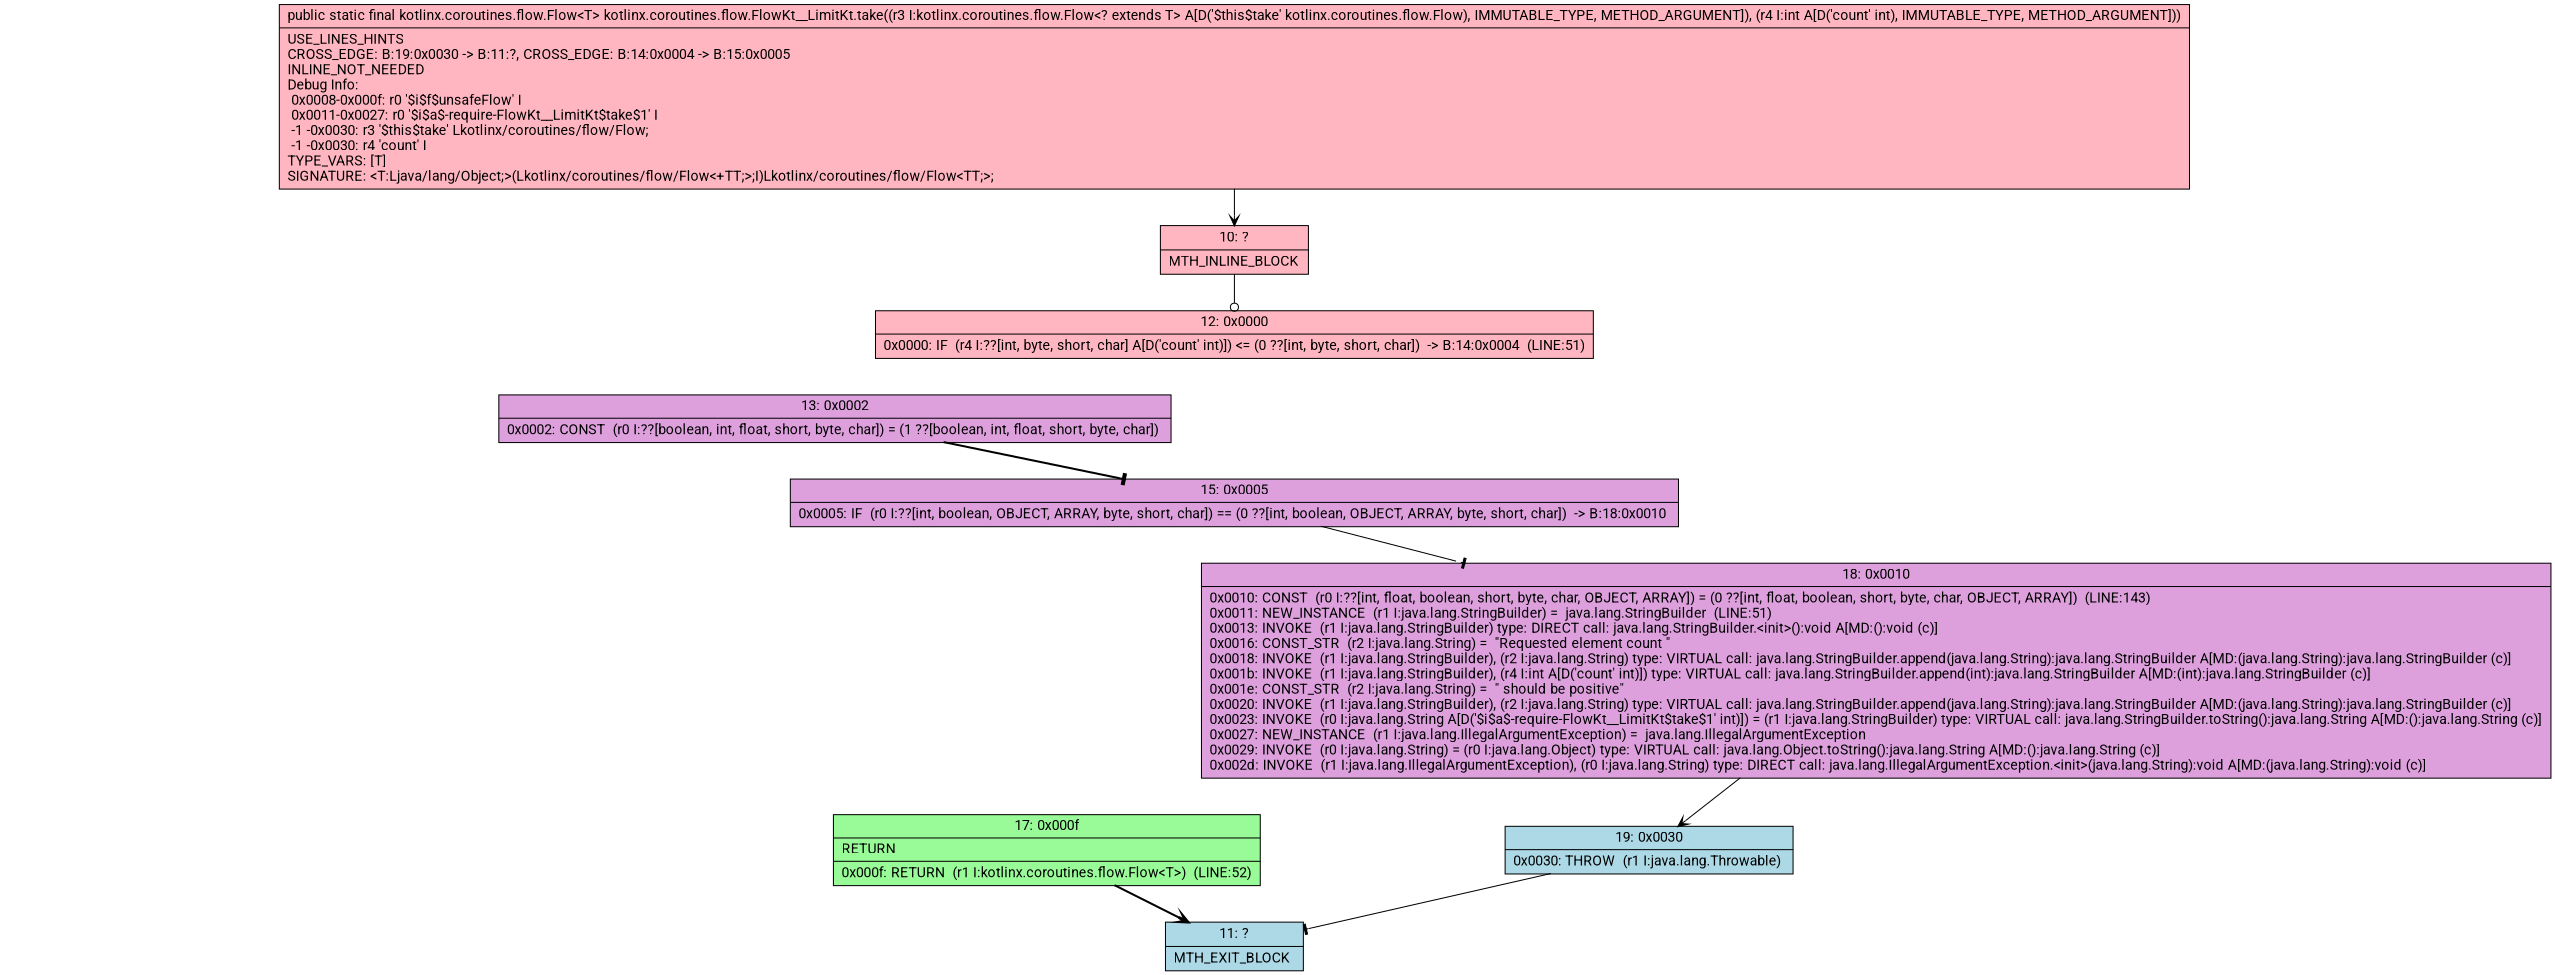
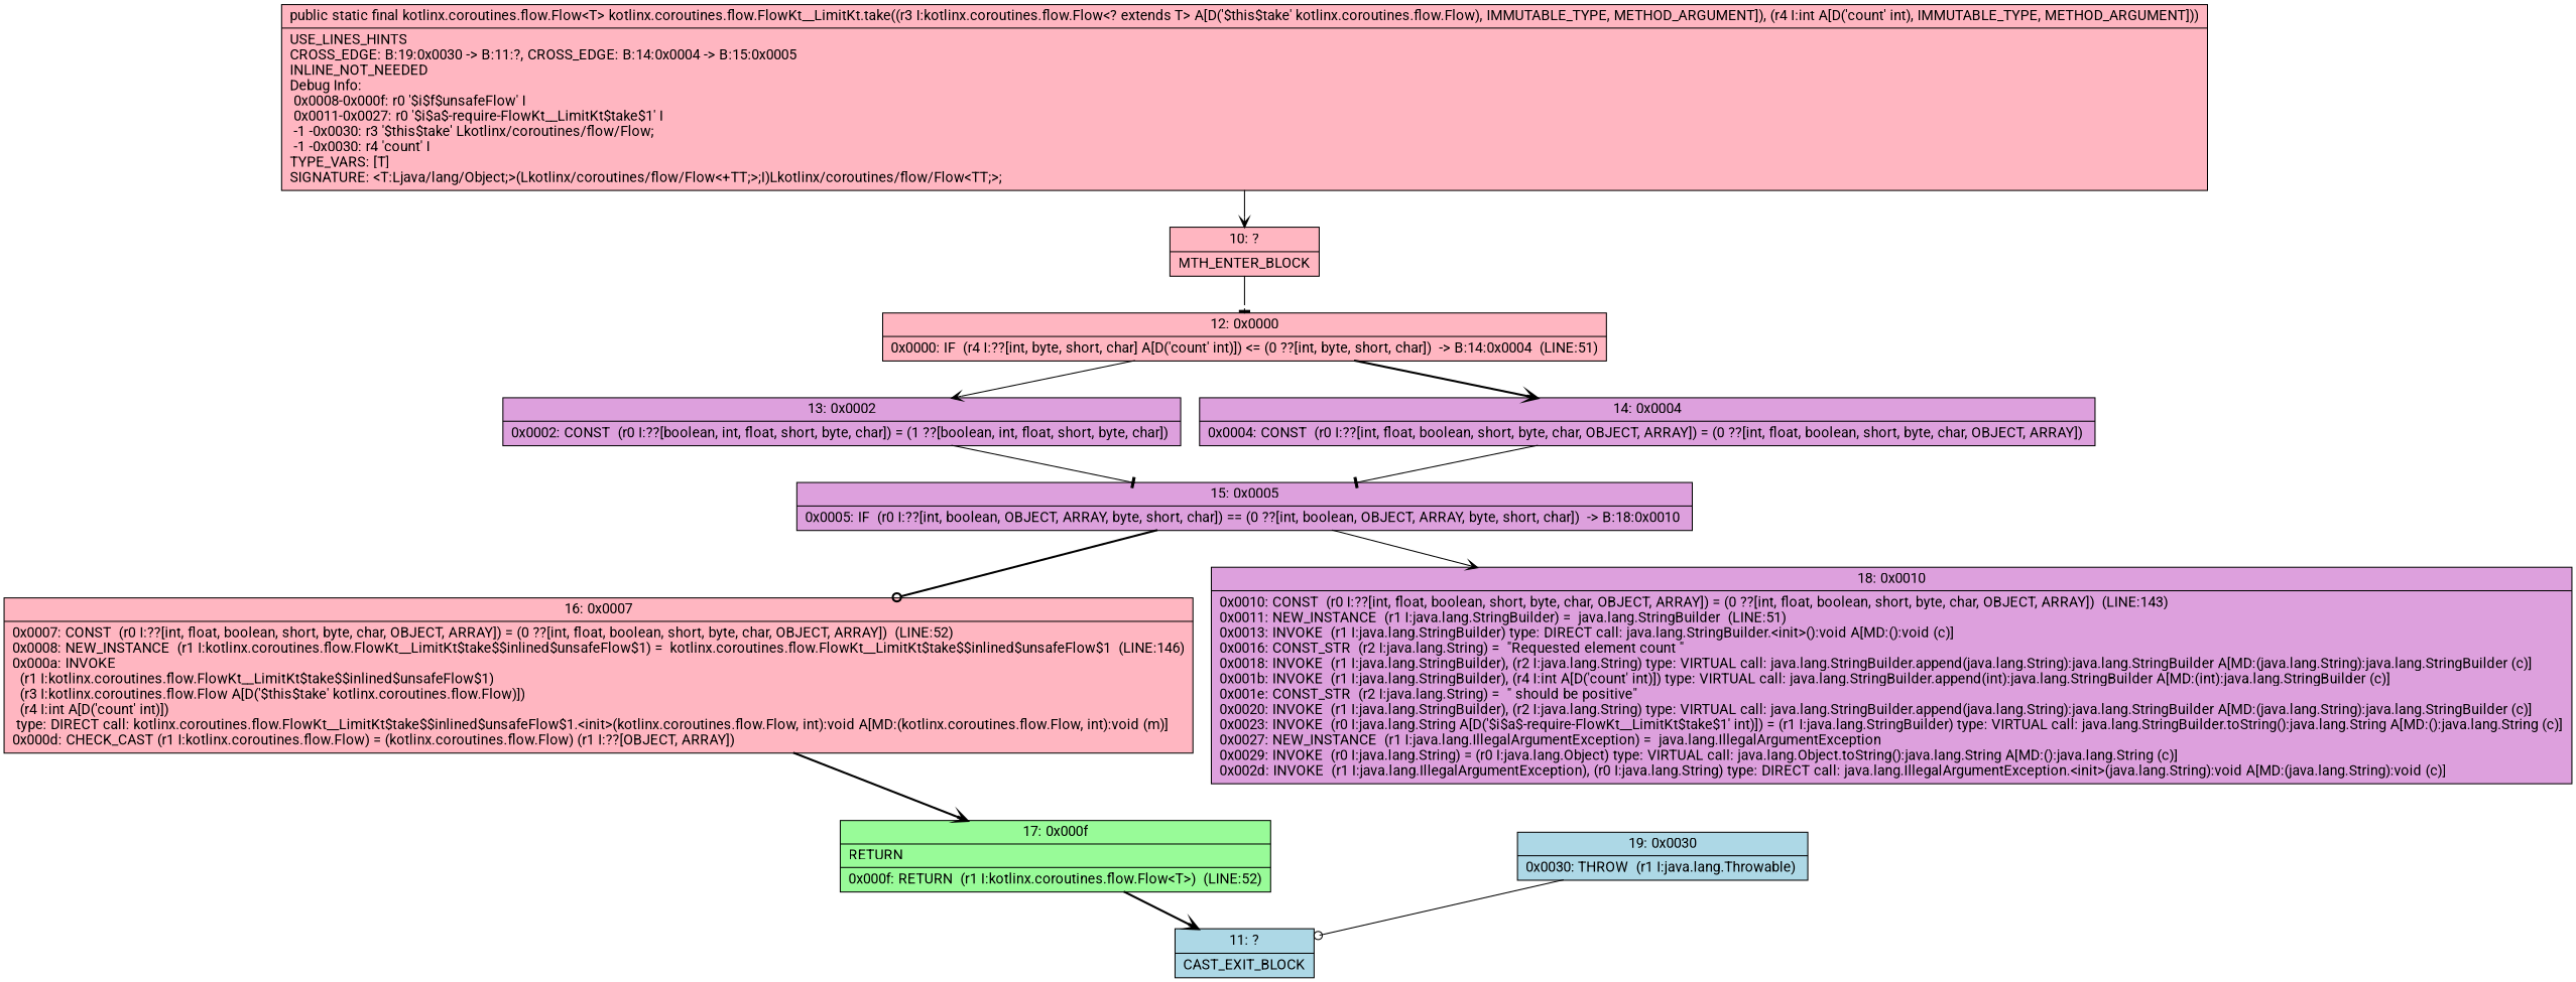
  digraph {
    fontname=Roboto
    node [fillcolor=lightpink fontname=Roboto shape=record style=filled]
    edge [arrowhead=vee fontname=Roboto style=solid]
-   n1 [label="{10\:\ ?|MTH_INLINE_BLOCK\l}"]
+   n1 [label="{10\:\ ?|MTH_ENTER_BLOCK\l}"]
    n2 [label="{12\:\ 0x0000|0x0000: IF  (r4 I:??[int, byte, short, char] A[D('count' int)]) \<= (0 ??[int, byte, short, char])  \-\> B:14:0x0004  (LINE:51)\l}"]
    n3 [fillcolor=plum label="{13\:\ 0x0002|0x0002: CONST  (r0 I:??[boolean, int, float, short, byte, char]) = (1 ??[boolean, int, float, short, byte, char]) \l}"]
+   n4 [fillcolor=plum label="{14\:\ 0x0004|0x0004: CONST  (r0 I:??[int, float, boolean, short, byte, char, OBJECT, ARRAY]) = (0 ??[int, float, boolean, short, byte, char, OBJECT, ARRAY]) \l}"]
    n5 [fillcolor=plum label="{15\:\ 0x0005|0x0005: IF  (r0 I:??[int, boolean, OBJECT, ARRAY, byte, short, char]) == (0 ??[int, boolean, OBJECT, ARRAY, byte, short, char])  \-\> B:18:0x0010 \l}"]
+   n6 [label="{16\:\ 0x0007|0x0007: CONST  (r0 I:??[int, float, boolean, short, byte, char, OBJECT, ARRAY]) = (0 ??[int, float, boolean, short, byte, char, OBJECT, ARRAY])  (LINE:52)\l0x0008: NEW_INSTANCE  (r1 I:kotlinx.coroutines.flow.FlowKt__LimitKt$take$$inlined$unsafeFlow$1) =  kotlinx.coroutines.flow.FlowKt__LimitKt$take$$inlined$unsafeFlow$1  (LINE:146)\l0x000a: INVOKE  \l  (r1 I:kotlinx.coroutines.flow.FlowKt__LimitKt$take$$inlined$unsafeFlow$1)\l  (r3 I:kotlinx.coroutines.flow.Flow A[D('$this$take' kotlinx.coroutines.flow.Flow)])\l  (r4 I:int A[D('count' int)])\l type: DIRECT call: kotlinx.coroutines.flow.FlowKt__LimitKt$take$$inlined$unsafeFlow$1.\<init\>(kotlinx.coroutines.flow.Flow, int):void A[MD:(kotlinx.coroutines.flow.Flow, int):void (m)]\l0x000d: CHECK_CAST (r1 I:kotlinx.coroutines.flow.Flow) = (kotlinx.coroutines.flow.Flow) (r1 I:??[OBJECT, ARRAY]) \l}"]
    n7 [fillcolor=plum label="{18\:\ 0x0010|0x0010: CONST  (r0 I:??[int, float, boolean, short, byte, char, OBJECT, ARRAY]) = (0 ??[int, float, boolean, short, byte, char, OBJECT, ARRAY])  (LINE:143)\l0x0011: NEW_INSTANCE  (r1 I:java.lang.StringBuilder) =  java.lang.StringBuilder  (LINE:51)\l0x0013: INVOKE  (r1 I:java.lang.StringBuilder) type: DIRECT call: java.lang.StringBuilder.\<init\>():void A[MD:():void (c)]\l0x0016: CONST_STR  (r2 I:java.lang.String) =  \"Requested element count \" \l0x0018: INVOKE  (r1 I:java.lang.StringBuilder), (r2 I:java.lang.String) type: VIRTUAL call: java.lang.StringBuilder.append(java.lang.String):java.lang.StringBuilder A[MD:(java.lang.String):java.lang.StringBuilder (c)]\l0x001b: INVOKE  (r1 I:java.lang.StringBuilder), (r4 I:int A[D('count' int)]) type: VIRTUAL call: java.lang.StringBuilder.append(int):java.lang.StringBuilder A[MD:(int):java.lang.StringBuilder (c)]\l0x001e: CONST_STR  (r2 I:java.lang.String) =  \" should be positive\" \l0x0020: INVOKE  (r1 I:java.lang.StringBuilder), (r2 I:java.lang.String) type: VIRTUAL call: java.lang.StringBuilder.append(java.lang.String):java.lang.StringBuilder A[MD:(java.lang.String):java.lang.StringBuilder (c)]\l0x0023: INVOKE  (r0 I:java.lang.String A[D('$i$a$\-require\-FlowKt__LimitKt$take$1' int)]) = (r1 I:java.lang.StringBuilder) type: VIRTUAL call: java.lang.StringBuilder.toString():java.lang.String A[MD:():java.lang.String (c)]\l0x0027: NEW_INSTANCE  (r1 I:java.lang.IllegalArgumentException) =  java.lang.IllegalArgumentException \l0x0029: INVOKE  (r0 I:java.lang.String) = (r0 I:java.lang.Object) type: VIRTUAL call: java.lang.Object.toString():java.lang.String A[MD:():java.lang.String (c)]\l0x002d: INVOKE  (r1 I:java.lang.IllegalArgumentException), (r0 I:java.lang.String) type: DIRECT call: java.lang.IllegalArgumentException.\<init\>(java.lang.String):void A[MD:(java.lang.String):void (c)]\l}"]
    n8 [fillcolor=palegreen label="{17\:\ 0x000f|RETURN\l|0x000f: RETURN  (r1 I:kotlinx.coroutines.flow.Flow\<T\>)  (LINE:52)\l}"]
    n9 [fillcolor=lightblue label="{19\:\ 0x0030|0x0030: THROW  (r1 I:java.lang.Throwable) \l}"]
-   n10 [fillcolor=lightblue label="{11\:\ ?|MTH_EXIT_BLOCK\l}"]
+   n10 [fillcolor=lightblue label="{11\:\ ?|CAST_EXIT_BLOCK\l}"]
    n11 [label="{public static final kotlinx.coroutines.flow.Flow\<T\> kotlinx.coroutines.flow.FlowKt__LimitKt.take((r3 I:kotlinx.coroutines.flow.Flow\<? extends T\> A[D('$this$take' kotlinx.coroutines.flow.Flow), IMMUTABLE_TYPE, METHOD_ARGUMENT]), (r4 I:int A[D('count' int), IMMUTABLE_TYPE, METHOD_ARGUMENT]))  | USE_LINES_HINTS\lCROSS_EDGE: B:19:0x0030 \-\> B:11:?, CROSS_EDGE: B:14:0x0004 \-\> B:15:0x0005\lINLINE_NOT_NEEDED\lDebug Info:\l  0x0008\-0x000f: r0 '$i$f$unsafeFlow' I\l  0x0011\-0x0027: r0 '$i$a$\-require\-FlowKt__LimitKt$take$1' I\l  \-1 \-0x0030: r3 '$this$take' Lkotlinx\/coroutines\/flow\/Flow;\l  \-1 \-0x0030: r4 'count' I\lTYPE_VARS: [T]\lSIGNATURE: \<T:Ljava\/lang\/Object;\>(Lkotlinx\/coroutines\/flow\/Flow\<+TT;\>;I)Lkotlinx\/coroutines\/flow\/Flow\<TT;\>;\l}"]
-   n1 -> n2 [arrowhead=odot]
-   n3 -> n5 [arrowhead=tee style=bold]
-   n5 -> n7 [arrowhead=tee]
-   n7 -> n9
+   n1 -> n2 [arrowhead=tee]
+   n2 -> n3
+   n2 -> n4 [style=bold]
+   n3 -> n5 [arrowhead=tee]
+   n4 -> n5 [arrowhead=tee]
+   n5 -> n6 [arrowhead=odot style=bold]
+   n5 -> n7
+   n6 -> n8 [style=bold]
    n8 -> n10 [style=bold]
-   n9 -> n10 [arrowhead=tee]
+   n9 -> n10 [arrowhead=odot]
    n11 -> n1
  }
